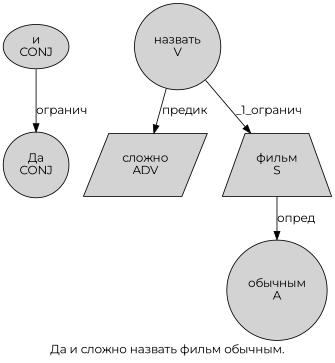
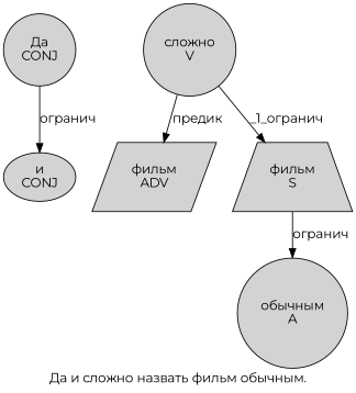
  digraph {
    fontname=Montserrat
    label="Да и сложно назвать фильм обычным."
    node [fillcolor=lightgray fontname=Montserrat penwidth=1 shape=circle style=filled]
    edge [fontname=Montserrat]
    n1 [label="Да\nCONJ"]
    n2 [label="и\nCONJ" shape=ellipse]
-   n3 [label="сложно\nADV" shape=parallelogram]
-   n4 [label="назвать\nV"]
+   n3 [label="фильм\nADV" shape=parallelogram]
+   n4 [label="сложно\nV"]
    n5 [label="фильм\nS" shape=trapezium]
    n6 [label="обычным\nA"]
-   n2 -> n1 [label="огранич"]
+   n1 -> n2 [label="огранич"]
    n4 -> n3 [label="предик"]
    n4 -> n5 [label="_1_огранич"]
-   n5 -> n6 [label="опред"]
+   n5 -> n6 [label="огранич"]
  }
